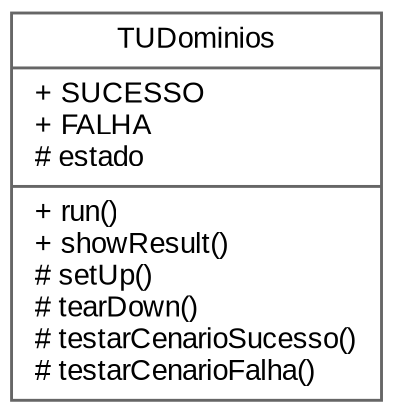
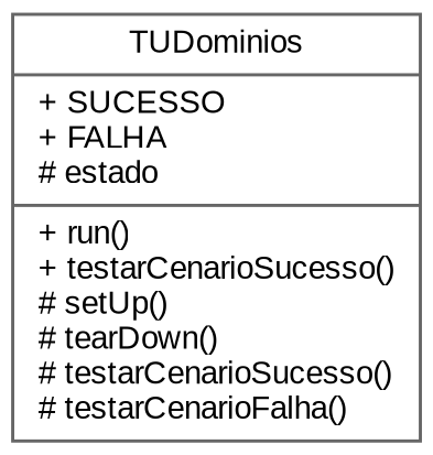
  digraph {
    fontname="Liberation Sans"
-   n1 [color=gray40 fillcolor=white fontcolor=black fontname="Liberation Sans" fontsize=10 height=0.2 label="{TUDominios\n|+ SUCESSO\l+ FALHA\l# estado\l|+ run()\l+ showResult()\l# setUp()\l# tearDown()\l# testarCenarioSucesso()\l# testarCenarioFalha()\l}" shape=record style=filled width=0.4]
+   n1 [color=gray40 fillcolor=white fontcolor=black fontname="Liberation Sans" fontsize=10 height=0.2 label="{TUDominios\n|+ SUCESSO\l+ FALHA\l# estado\l|+ run()\l+ testarCenarioSucesso()\l# setUp()\l# tearDown()\l# testarCenarioSucesso()\l# testarCenarioFalha()\l}" shape=record style=filled width=0.4]
  }
